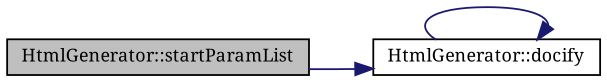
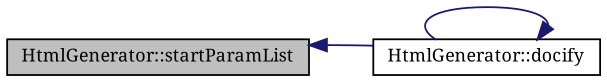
  digraph {
    rankdir=LR
    fontname="Noto Serif"
    node [color=black fontname="Noto Serif" fontsize=10 shape=record style=filled]
    edge [color=midnightblue fontname="Noto Serif" fontsize=10 labelfontname=Helvetica labelfontsize=10 style=solid]
    n1 [fillcolor=grey75 fontcolor=black height=0.2 label="HtmlGenerator::startParamList" width=0.4]
    n2 [fillcolor=white height=0.2 label="HtmlGenerator::docify" width=0.4]
-   n1 -> n2
+   n2 -> n1
    n2 -> n2
  }
